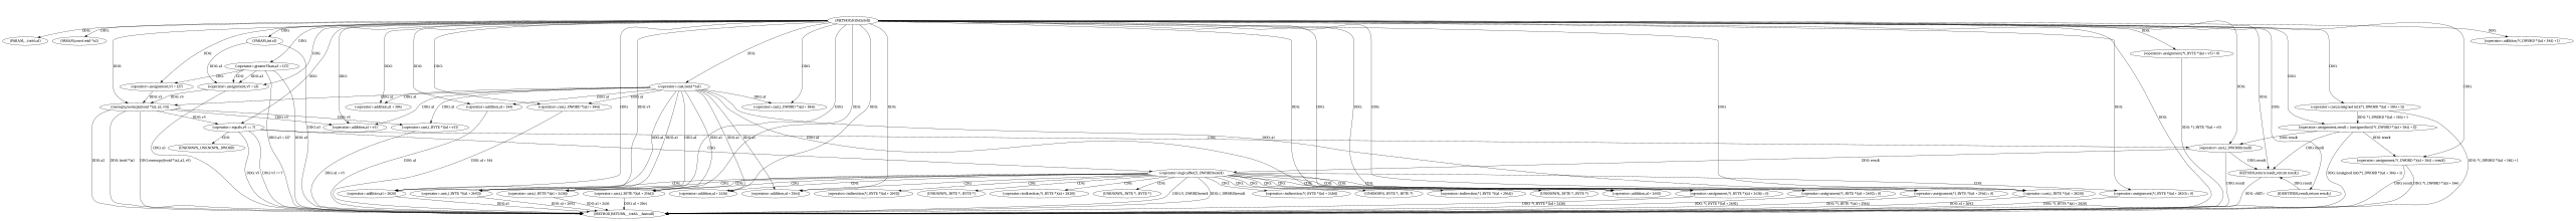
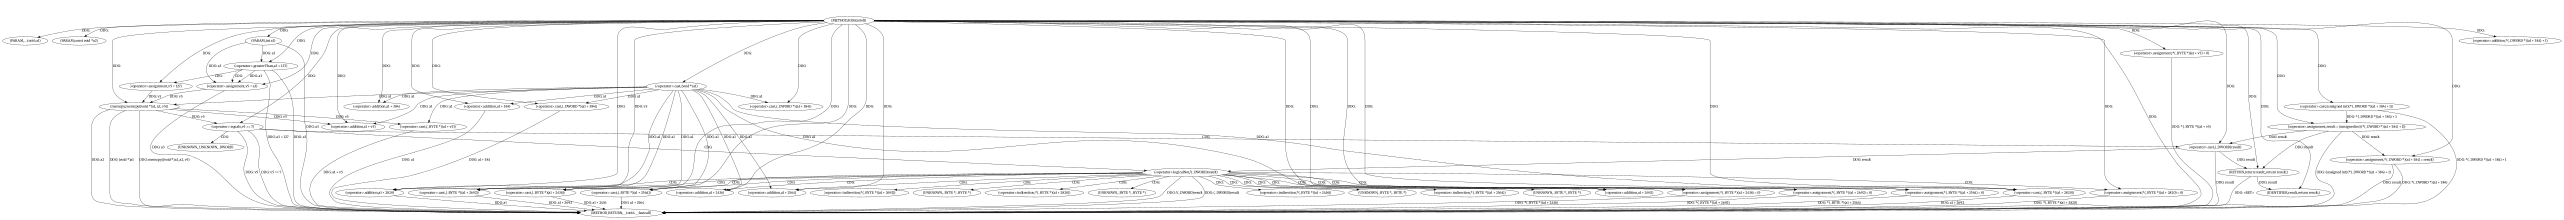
  digraph {
    fontname=Merriweather
    node [fontname=Merriweather]
    edge [fontname=Merriweather]
    n1 [label="(METHOD,IGDstartelt)"]
    n2 [label="(PARAM,__int64 a1)"]
    n3 [label="(PARAM,const void *a2)"]
    n4 [label="(PARAM,int a3)"]
    n5 [label="(<operator>.greaterThan,a3 > 127)"]
    n6 [label="(<operator>.assignment,v5 = 127)"]
    n7 [label="(<operator>.assignment,v5 = a3)"]
    n8 [label="(memcpy,memcpy((void *)a1, a2, v5))"]
    n9 [label="(<operator>.cast,(void *)a1)"]
    n10 [label="(<operator>.assignment,*(_BYTE *)(a1 + v5) = 0)"]
    n11 [label="(<operator>.addition,a1 + v5)"]
    n12 [label="(<operator>.assignment,result = (unsigned int)(*(_DWORD *)(a1 + 384) + 1))"]
    n13 [label="(<operator>.cast,(unsigned int)(*(_DWORD *)(a1 + 384) + 1))"]
    n14 [label="(<operator>.cast,(_DWORD *)(a1 + 384))"]
    n15 [label="(<operator>.addition,a1 + 384)"]
    n16 [label="(<operator>.addition,*(_DWORD *)(a1 + 384) + 1)"]
    n17 [label="(<operator>.assignment,*(_DWORD *)(a1 + 384) = result)"]
    n18 [label="(<operator>.cast,(_DWORD *)(a1 + 384))"]
    n19 [label="(<operator>.addition,a1 + 384)"]
    n20 [label="(<operator>.equals,v5 == 7)"]
    n21 [label="(<operator>.cast,(_DWORD)result)"]
    n22 [label="(<operator>.assignment,*(_BYTE *)(a1 + 2436) = 0)"]
    n23 [label="(<operator>.cast,(_BYTE *)(a1 + 2436))"]
    n24 [label="(<operator>.addition,a1 + 2436)"]
    n25 [label="(<operator>.assignment,*(_BYTE *)(a1 + 2564) = 0)"]
    n26 [label="(<operator>.cast,(_BYTE *)(a1 + 2564))"]
    n27 [label="(<operator>.addition,a1 + 2564)"]
    n28 [label="(<operator>.assignment,*(_BYTE *)(a1 + 2692) = 0)"]
    n29 [label="(<operator>.cast,(_BYTE *)(a1 + 2692))"]
    n30 [label="(<operator>.addition,a1 + 2692)"]
    n31 [label="(<operator>.assignment,*(_BYTE *)(a1 + 2820) = 0)"]
    n32 [label="(<operator>.cast,(_BYTE *)(a1 + 2820))"]
    n33 [label="(<operator>.addition,a1 + 2820)"]
    n34 [label="(RETURN,return result;,return result;)"]
    n35 [label="(IDENTIFIER,result,return result;)"]
    n36 [label="(METHOD_RETURN,__int64 __fastcall)"]
    n37 [label="(<operator>.cast,(_BYTE *)(a1 + v5))"]
    n38 [label="(<operator>.logicalNot,!(_DWORD)result)"]
    n39 [label="(UNKNOWN,_UNKNOWN,_DWORD)"]
    n40 [label="(<operator>.indirection,*(_BYTE *)(a1 + 2436))"]
    n41 [label="(UNKNOWN,_BYTE *,_BYTE *)"]
    n42 [label="(<operator>.indirection,*(_BYTE *)(a1 + 2564))"]
    n43 [label="(UNKNOWN,_BYTE *,_BYTE *)"]
    n44 [label="(<operator>.indirection,*(_BYTE *)(a1 + 2692))"]
    n45 [label="(UNKNOWN,_BYTE *,_BYTE *)"]
    n46 [label="(<operator>.indirection,*(_BYTE *)(a1 + 2820))"]
    n47 [label="(UNKNOWN,_BYTE *,_BYTE *)"]
    n1 -> n2 [label="DDG: "]
    n1 -> n3 [label="DDG: "]
    n1 -> n4 [label="DDG: "]
    n1 -> n5 [label="DDG: "]
    n1 -> n6 [label="DDG: "]
    n1 -> n7 [label="DDG: "]
    n1 -> n8 [label="DDG: "]
    n1 -> n9 [label="DDG: "]
    n1 -> n10 [label="DDG: "]
    n1 -> n11 [label="DDG: "]
    n1 -> n12 [label="DDG: "]
    n1 -> n13 [label="DDG: "]
    n1 -> n14 [label="DDG: "]
    n1 -> n15 [label="DDG: "]
    n1 -> n16 [label="DDG: "]
    n1 -> n17 [label="DDG: "]
    n1 -> n18 [label="DDG: "]
    n1 -> n19 [label="DDG: "]
    n1 -> n20 [label="DDG: "]
    n1 -> n21 [label="DDG: "]
    n1 -> n22 [label="DDG: "]
    n1 -> n23 [label="DDG: "]
    n1 -> n24 [label="DDG: "]
    n1 -> n25 [label="DDG: "]
    n1 -> n26 [label="DDG: "]
    n1 -> n27 [label="DDG: "]
    n1 -> n28 [label="DDG: "]
    n1 -> n29 [label="DDG: v5"]
    n1 -> n30 [label="DDG: "]
    n1 -> n31 [label="DDG: "]
    n1 -> n32 [label="DDG: "]
    n1 -> n33 [label="DDG: "]
    n1 -> n34 [label="DDG: "]
    n1 -> n35 [label="DDG: "]
    n1 -> n36 [label="DDG: "]
+   n4 -> n5 [label="DDG: a3"]
    n4 -> n7 [label="DDG: a3"]
    n4 -> n36 [label="DDG: a3"]
    n5 -> n6 [label="CDG: "]
    n5 -> n7 [label="DDG: a3"]
    n5 -> n7 [label="CDG: "]
    n5 -> n36 [label="DDG: a3"]
    n5 -> n36 [label="DDG: a3 > 127"]
    n6 -> n8 [label="DDG: v5"]
    n7 -> n8 [label="DDG: v5"]
    n7 -> n36 [label="DDG: a3"]
    n8 -> n11 [label="DDG: v5"]
    n8 -> n20 [label="DDG: v5"]
    n8 -> n36 [label="DDG: (void *)a1"]
    n8 -> n36 [label="DDG: memcpy((void *)a1, a2, v5)"]
    n8 -> n36 [label="DDG: a2"]
    n8 -> n37 [label="DDG: v5"]
    n9 -> n8 [label="DDG: a1"]
    n9 -> n11 [label="DDG: a1"]
    n9 -> n14 [label="DDG: a1"]
    n9 -> n15 [label="DDG: a1"]
    n9 -> n18 [label="DDG: a1"]
    n9 -> n19 [label="DDG: a1"]
    n9 -> n23 [label="DDG: a1"]
    n9 -> n24 [label="DDG: a1"]
    n9 -> n26 [label="DDG: a1"]
    n9 -> n27 [label="DDG: a1"]
    n9 -> n29 [label="DDG: a1"]
    n9 -> n30 [label="DDG: a1"]
    n9 -> n32 [label="DDG: a1"]
    n9 -> n33 [label="DDG: a1"]
    n9 -> n37 [label="DDG: a1"]
    n10 -> n36 [label="DDG: *(_BYTE *)(a1 + v5)"]
    n12 -> n17 [label="DDG: result"]
    n12 -> n21 [label="DDG: result"]
    n12 -> n34 [label="DDG: result"]
    n12 -> n36 [label="DDG: (unsigned int)(*(_DWORD *)(a1 + 384) + 1)"]
    n13 -> n12 [label="DDG: *(_DWORD *)(a1 + 384) + 1"]
    n13 -> n36 [label="DDG: *(_DWORD *)(a1 + 384) + 1"]
    n17 -> n36 [label="DDG: result"]
    n17 -> n36 [label="DDG: *(_DWORD *)(a1 + 384)"]
    n18 -> n36 [label="DDG: a1 + 384"]
    n19 -> n36 [label="DDG: a1"]
    n20 -> n21 [label="CDG: "]
    n20 -> n36 [label="DDG: v5 == 7"]
    n20 -> n36 [label="DDG: v5"]
    n20 -> n38 [label="CDG: "]
    n20 -> n39 [label="CDG: "]
    n21 -> n34 [label="DDG: result"]
    n21 -> n36 [label="DDG: result"]
    n21 -> n38 [label="DDG: result"]
    n22 -> n36 [label="DDG: *(_BYTE *)(a1 + 2436)"]
    n23 -> n36 [label="DDG: a1 + 2436"]
    n25 -> n36 [label="DDG: *(_BYTE *)(a1 + 2564)"]
    n26 -> n36 [label="DDG: a1 + 2564"]
    n28 -> n36 [label="DDG: *(_BYTE *)(a1 + 2692)"]
    n29 -> n36 [label="DDG: a1 + 2692"]
    n31 -> n36 [label="DDG: *(_BYTE *)(a1 + 2820)"]
    n32 -> n36 [label="DDG: a1 + 2692"]
    n33 -> n36 [label="DDG: a1"]
    n34 -> n36 [label="DDG: <RET>"]
-   n35 -> n34 [label="DDG: result"]
+   n34 -> n35 [label="DDG: result"]
    n37 -> n36 [label="DDG: a1 + v5"]
    n38 -> n22 [label="CDG: "]
    n38 -> n23 [label="CDG: "]
    n38 -> n24 [label="CDG: "]
    n38 -> n25 [label="CDG: "]
    n38 -> n26 [label="CDG: "]
    n38 -> n27 [label="CDG: "]
    n38 -> n28 [label="CDG: "]
    n38 -> n29 [label="CDG: "]
    n38 -> n30 [label="CDG: "]
    n38 -> n31 [label="CDG: "]
    n38 -> n32 [label="CDG: "]
    n38 -> n33 [label="CDG: "]
    n38 -> n36 [label="DDG: !(_DWORD)result"]
    n38 -> n36 [label="DDG: (_DWORD)result"]
    n38 -> n40 [label="CDG: "]
    n38 -> n41 [label="CDG: "]
    n38 -> n42 [label="CDG: "]
    n38 -> n43 [label="CDG: "]
    n38 -> n44 [label="CDG: "]
    n38 -> n45 [label="CDG: "]
    n38 -> n46 [label="CDG: "]
    n38 -> n47 [label="CDG: "]
  }
